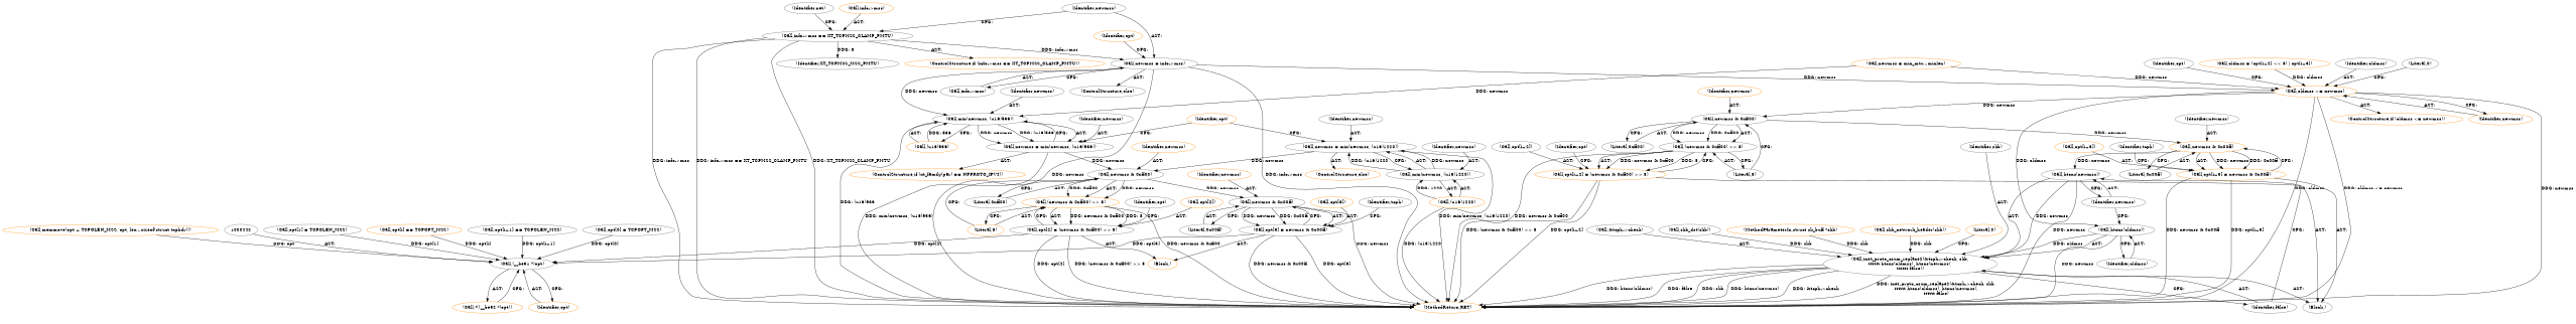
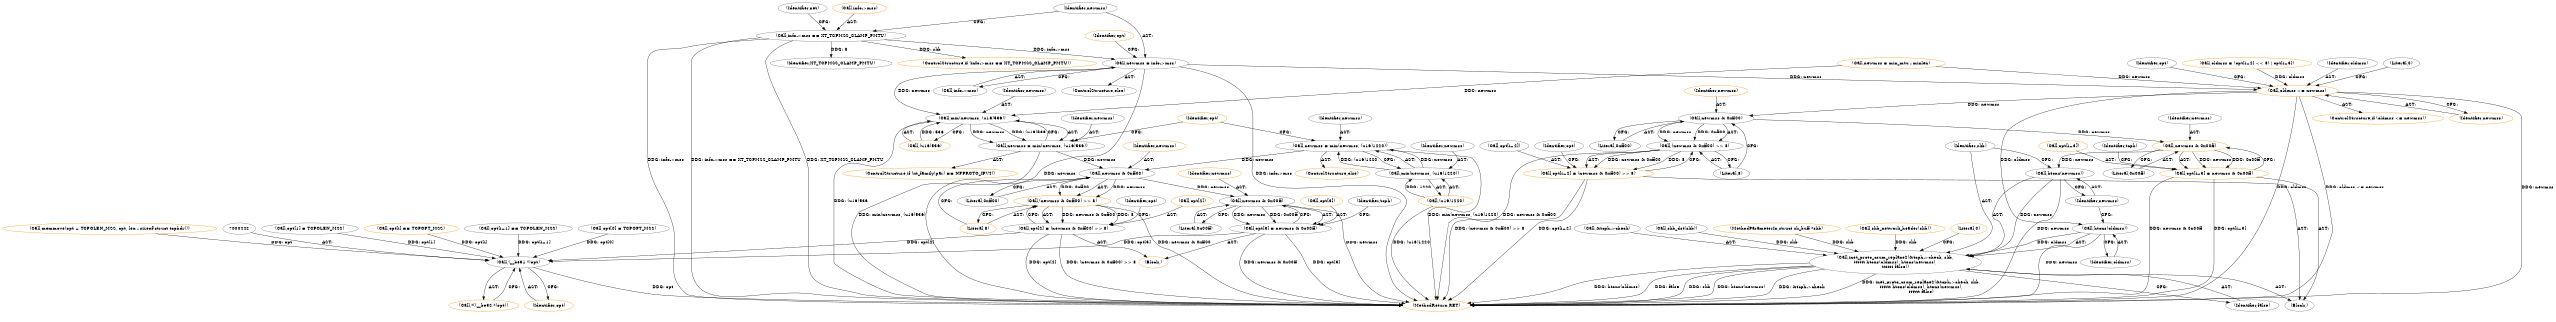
  digraph {
    node [color=gray40]
    n1 [label="(Call,newmss = info->mss)"]
    n2 [color=darkorange label="(Call,oldmss <= newmss)"]
    n3 [label="(Call,min(newmss, (u16)536))"]
    n4 [label="(Call,info->mss)"]
    n5 [label="(ControlStructure,else)"]
    n6 [color=darkorange label="(MethodReturn,RET)"]
    n7 [label="(Call,newmss & 0xff00)"]
    n8 [label="(Call,htons(oldmss))"]
    n9 [color=darkorange label="(ControlStructure,if (oldmss <= newmss))"]
    n10 [color=darkorange label="(Identifier,newmss)"]
    n11 [label="(Call,newmss = min(newmss, (u16)536))"]
    n12 [color=darkorange label="(Call,(u16)536)"]
    n13 [label="(Call,min(newmss, (u16)1220))"]
    n14 [label="(Call,newmss = min(newmss, (u16)1220))"]
    n15 [color=darkorange label="(Call,(u16)1220)"]
    n16 [label="(Call,info->mss == XT_TCPMSS_CLAMP_PMTU)"]
-   n17 [label="(Identifier,XT_TCPMSS_MSS_PMTU)"]
+   n17 [label="(Identifier,XT_TCPMSS_CLAMP_PMTU)"]
    n18 [color=darkorange label="(ControlStructure,if (info->mss == XT_TCPMSS_CLAMP_PMTU))"]
    n19 [label="(Call,(newmss & 0xff00) >> 8)"]
    n20 [color=darkorange label="(Call,newmss & 0x00ff)"]
    n21 [label="(Literal,0xff00)"]
    n22 [label="(Call,inet_proto_csum_replace2(&tcph->check, skb,\n\t\t\t\t\t\t htons(oldmss), htons(newmss),\n\t\t\t\t\t\t false))"]
    n23 [label="(Identifier,oldmss)"]
    n24 [color=darkorange label="(Call,opt[i+2] = (newmss & 0xff00) >> 8)"]
    n25 [label="(Literal,8)"]
    n26 [color=darkorange label="(Call,opt[i+3] = newmss & 0x00ff)"]
    n27 [label="(Call,htons(newmss))"]
    n28 [label="(Literal,0x00ff)"]
    n29 [label="(Block,)"]
    n30 [label="(Identifier,newmss)"]
    n31 [label="(Identifier,false)"]
    n32 [label="(Call,newmss & 0xff00)"]
    n33 [color=darkorange label="(ControlStructure,if (xt_family(par) == NFPROTO_IPV4))"]
    n34 [color=darkorange label="(Call,(newmss & 0xff00) >> 8)"]
    n35 [label="(Call,newmss & 0x00ff)"]
    n36 [label="(Literal,0xff00)"]
    n37 [label="(Call,opt[2] = (newmss & 0xff00) >> 8)"]
    n38 [color=darkorange label="(Literal,8)"]
    n39 [label="(Call,opt[3] = newmss & 0x00ff)"]
    n40 [label="(Literal,0x00ff)"]
    n41 [label="(Call,(__be31 *)opt)"]
    n42 [color=darkorange label="(Block,)"]
    n43 [color=darkorange label="(Identifier,opt)"]
    n44 [color=darkorange label="(Call,*((__be32 *)opt))"]
    n45 [color=darkorange label="(ControlStructure,else)"]
    n46 [label="(Identifier,oldmss)"]
    n47 [label="(Call,&tcph->check)"]
    n48 [label="(Identifier,newmss)"]
    n49 [color=darkorange label="(Call,opt[i+3])"]
    n50 [label="(Identifier,newmss)"]
    n51 [color=darkorange label="(Call,info->mss)"]
    n52 [label="(Call,opt[i+2])"]
    n53 [label="(Call,opt[1] = TCPOLEN_MSS)"]
    n54 [color=darkorange label="(Identifier,opt)"]
    n55 [label="(Identifier,net)"]
    n56 [color=darkorange label="(Identifier,newmss)"]
    n57 [label="(Identifier,newmss)"]
    n58 [label="(Call,skb_dst(skb))"]
    n59 [color=darkorange label="(Identifier,opt)"]
    n60 [label="(Literal,0)"]
    n61 [color=darkorange label="(Identifier,newmss)"]
    n62 [color=darkorange label="(MethodParameterIn,struct sk_buff *skb)"]
    n63 [label="(Identifier,opt)"]
    n64 [color=darkorange label="(Identifier,newmss)"]
    n65 [color=darkorange label="(Call,opt[2])"]
    n66 [label="(Identifier,tcph)"]
    n67 [color=darkorange label="(Call,skb_network_header(skb))"]
    n68 [color=darkorange label="(Call,opt[3])"]
    n69 [label="(Identifier,newmss)"]
    n70 [color=darkorange label="(Literal,0)"]
    n71 [color=darkorange label="(Call,oldmss = (opt[i+2] << 8) | opt[i+3])"]
    n72 [label="(Identifier,newmss)"]
    n73 [color=darkorange label="(Call,newmss = min_mtu - minlen)"]
    n74 [label="(Identifier,opt)"]
    n75 [color=darkorange label="(Call,opt[i] == TCPOPT_MSS)"]
    n76 [label="(Identifier,skb)"]
    n77 [label="(Identifier,tcph)"]
    n78 [label="(Identifier,newmss)"]
    n79 [label="(Identifier,opt)"]
    n80 [label="(Call,opt[i+1] == TCPOLEN_MSS)"]
    n81 [label="(Call,opt[0] = TCPOPT_MSS)"]
    n82 [color=darkorange label="(Call,memmove(opt + TCPOLEN_MSS, opt, len - sizeof(struct tcphdr)))"]
-   1000442
+   1000442 [label=7000442]
    n1 -> n2 [label="DDG: newmss"]
    n1 -> n3 [label="DDG: newmss"]
    n1 -> n4 [label="CFG: "]
    n1 -> n5 [label="AST: "]
    n1 -> n6 [label="DDG: newmss"]
    n1 -> n6 [label="DDG: info->mss"]
    n2 -> n6 [label="DDG: newmss"]
    n2 -> n6 [label="DDG: oldmss"]
    n2 -> n6 [label="DDG: oldmss <= newmss"]
    n2 -> n7 [label="DDG: newmss"]
    n2 -> n8 [label="DDG: oldmss"]
    n2 -> n9 [label="AST: "]
    n2 -> n10 [label="CFG: "]
    n3 -> n6 [label="DDG: (u16)536"]
    n3 -> n11 [label="AST: "]
    n3 -> n11 [label="DDG: newmss"]
    n3 -> n11 [label="DDG: (u16)536"]
    n3 -> n12 [label="CFG: "]
    n4 -> n1 [label="AST: "]
    n7 -> n19 [label="AST: "]
    n7 -> n19 [label="DDG: newmss"]
    n7 -> n19 [label="DDG: 0xff00"]
    n7 -> n20 [label="DDG: newmss"]
    n7 -> n21 [label="CFG: "]
    n8 -> n6 [label="DDG: newmss"]
    n8 -> n22 [label="AST: "]
    n8 -> n22 [label="DDG: oldmss"]
    n8 -> n23 [label="CFG: "]
    n10 -> n2 [label="AST: "]
    n11 -> n3 [label="CFG: "]
    n11 -> n6 [label="DDG: min(newmss, (u16)536)"]
    n11 -> n32 [label="DDG: newmss"]
    n11 -> n33 [label="AST: "]
    n12 -> n3 [label="AST: "]
    n12 -> n3 [label="DDG: 536"]
    n13 -> n14 [label="AST: "]
    n13 -> n14 [label="DDG: newmss"]
    n13 -> n14 [label="DDG: (u16)1220"]
    n13 -> n15 [label="AST: "]
    n14 -> n6 [label="DDG: min(newmss, (u16)1220)"]
    n14 -> n13 [label="CFG: "]
    n14 -> n32 [label="DDG: newmss"]
    n14 -> n45 [label="AST: "]
    n15 -> n6 [label="DDG: (u16)1220"]
    n15 -> n13 [label="AST: "]
    n15 -> n13 [label="DDG: 1220"]
    n16 -> n1 [label="DDG: info->mss"]
    n16 -> n6 [label="DDG: XT_TCPMSS_CLAMP_PMTU"]
    n16 -> n6 [label="DDG: info->mss"]
    n16 -> n6 [label="DDG: info->mss == XT_TCPMSS_CLAMP_PMTU"]
    n16 -> n17 [label="DDG: 8"]
-   n16 -> n18 [label="AST: "]
+   n16 -> n18 [label="DDG: skb"]
    n19 -> n6 [label="DDG: newmss & 0xff00"]
    n19 -> n24 [label="AST: "]
    n19 -> n24 [label="DDG: newmss & 0xff00"]
    n19 -> n24 [label="DDG: 8"]
    n19 -> n25 [label="CFG: "]
    n20 -> n26 [label="AST: "]
    n20 -> n26 [label="DDG: newmss"]
    n20 -> n26 [label="DDG: 0x00ff"]
    n20 -> n27 [label="DDG: newmss"]
    n20 -> n28 [label="CFG: "]
    n21 -> n7 [label="AST: "]
    n22 -> n6 [label="DDG: &tcph->check"]
    n22 -> n6 [label="DDG: inet_proto_csum_replace2(&tcph->check, skb,\n\t\t\t\t\t\t htons(oldmss), htons(newmss),\n\t\t\t\t\t\t false)"]
    n22 -> n6 [label="DDG: htons(oldmss)"]
    n22 -> n6 [label="DDG: false"]
    n22 -> n6 [label="DDG: skb"]
    n22 -> n6 [label="DDG: htons(newmss)"]
    n22 -> n29 [label="AST: "]
    n22 -> n31 [label="CFG: "]
    n23 -> n8 [label="AST: "]
    n24 -> n6 [label="DDG: opt[i+2]"]
    n24 -> n6 [label="DDG: (newmss & 0xff00) >> 8"]
    n24 -> n19 [label="CFG: "]
    n24 -> n29 [label="AST: "]
    n25 -> n7 [label="CFG: "]
    n25 -> n19 [label="AST: "]
    n26 -> n6 [label="DDG: opt[i+3]"]
    n26 -> n6 [label="DDG: newmss & 0x00ff"]
    n26 -> n20 [label="CFG: "]
    n26 -> n29 [label="AST: "]
    n27 -> n6 [label="DDG: newmss"]
    n27 -> n22 [label="AST: "]
    n27 -> n22 [label="DDG: newmss"]
    n27 -> n30 [label="CFG: "]
    n28 -> n20 [label="AST: "]
    n30 -> n8 [label="CFG: "]
    n30 -> n27 [label="AST: "]
    n31 -> n22 [label="AST: "]
-   n31 -> n27 [label="CFG: "]
+   n76 -> n27 [label="CFG: "]
    n32 -> n34 [label="AST: "]
    n32 -> n34 [label="DDG: newmss"]
    n32 -> n34 [label="DDG: 0xff00"]
    n32 -> n35 [label="DDG: newmss"]
    n32 -> n36 [label="CFG: "]
    n34 -> n6 [label="DDG: newmss & 0xff00"]
    n34 -> n37 [label="AST: "]
    n34 -> n37 [label="DDG: newmss & 0xff00"]
    n34 -> n37 [label="DDG: 8"]
    n34 -> n38 [label="CFG: "]
    n35 -> n6 [label="DDG: newmss"]
    n35 -> n39 [label="AST: "]
    n35 -> n39 [label="DDG: newmss"]
    n35 -> n39 [label="DDG: 0x00ff"]
    n35 -> n40 [label="CFG: "]
    n36 -> n32 [label="AST: "]
    n37 -> n6 [label="DDG: opt[2]"]
    n37 -> n6 [label="DDG: (newmss & 0xff00) >> 8"]
    n37 -> n34 [label="CFG: "]
    n37 -> n41 [label="DDG: opt[2]"]
    n37 -> n42 [label="AST: "]
    n38 -> n32 [label="CFG: "]
    n38 -> n34 [label="AST: "]
    n39 -> n6 [label="DDG: opt[3]"]
    n39 -> n6 [label="DDG: newmss & 0x00ff"]
    n39 -> n35 [label="CFG: "]
    n39 -> n41 [label="DDG: opt[3]"]
    n39 -> n42 [label="AST: "]
    n40 -> n35 [label="AST: "]
+   n41 -> n6 [label="DDG: opt"]
    n41 -> n43 [label="CFG: "]
    n41 -> n44 [label="AST: "]
    n43 -> n41 [label="AST: "]
    n44 -> n41 [label="CFG: "]
    n46 -> n2 [label="AST: "]
    n47 -> n22 [label="AST: "]
    n48 -> n11 [label="AST: "]
    n49 -> n26 [label="AST: "]
    n50 -> n14 [label="AST: "]
    n51 -> n16 [label="AST: "]
    n52 -> n24 [label="AST: "]
    n53 -> n41 [label="DDG: opt[1]"]
    n54 -> n1 [label="CFG: "]
    n55 -> n16 [label="CFG: "]
    n56 -> n7 [label="AST: "]
    n57 -> n1 [label="AST: "]
    n57 -> n16 [label="CFG: "]
    n58 -> n22 [label="DDG: skb"]
    n59 -> n11 [label="CFG: "]
    n59 -> n14 [label="CFG: "]
    n60 -> n2 [label="CFG: "]
    n61 -> n32 [label="AST: "]
    n62 -> n22 [label="DDG: skb"]
    n63 -> n2 [label="CFG: "]
    n64 -> n35 [label="AST: "]
    n65 -> n37 [label="AST: "]
    n66 -> n39 [label="CFG: "]
    n67 -> n22 [label="DDG: skb"]
    n68 -> n39 [label="AST: "]
    n69 -> n20 [label="AST: "]
    n70 -> n22 [label="CFG: "]
    n71 -> n2 [label="DDG: oldmss"]
    n72 -> n3 [label="AST: "]
    n73 -> n2 [label="DDG: newmss"]
    n73 -> n3 [label="DDG: newmss"]
    n74 -> n37 [label="CFG: "]
    n75 -> n41 [label="DDG: opt[i]"]
    n76 -> n22 [label="AST: "]
    n77 -> n26 [label="CFG: "]
    n78 -> n13 [label="AST: "]
    n79 -> n24 [label="CFG: "]
    n80 -> n41 [label="DDG: opt[i+1]"]
    n81 -> n41 [label="DDG: opt[0]"]
    n82 -> n41 [label="DDG: opt"]
    1000442 -> n41 [label="AST: "]
  }
